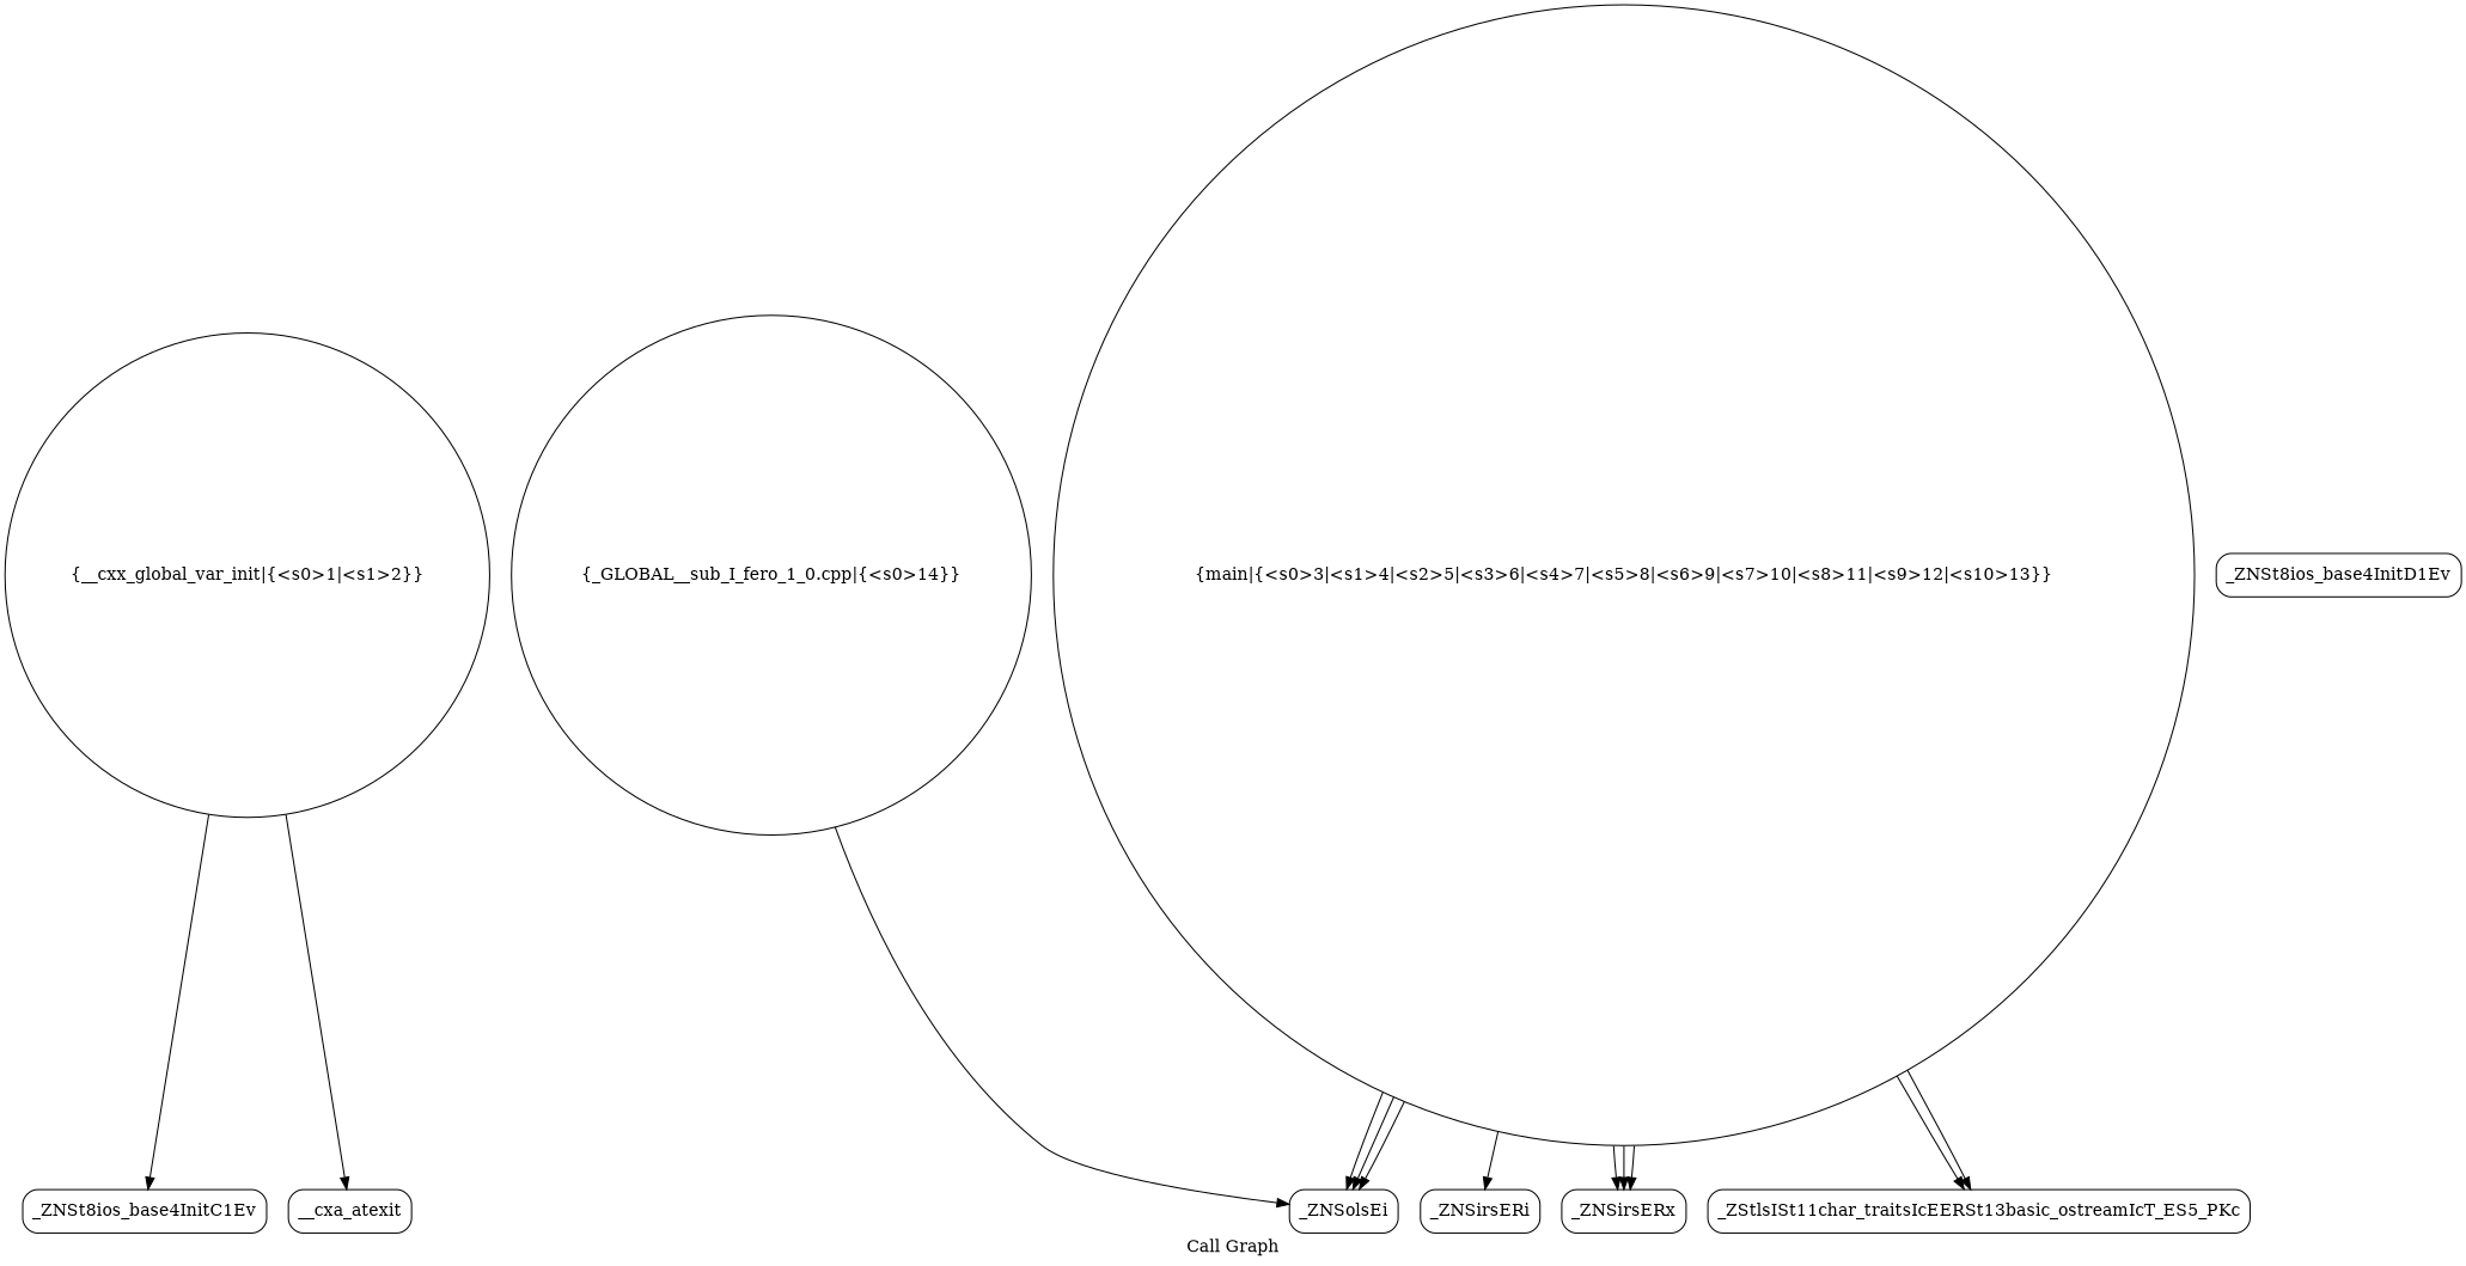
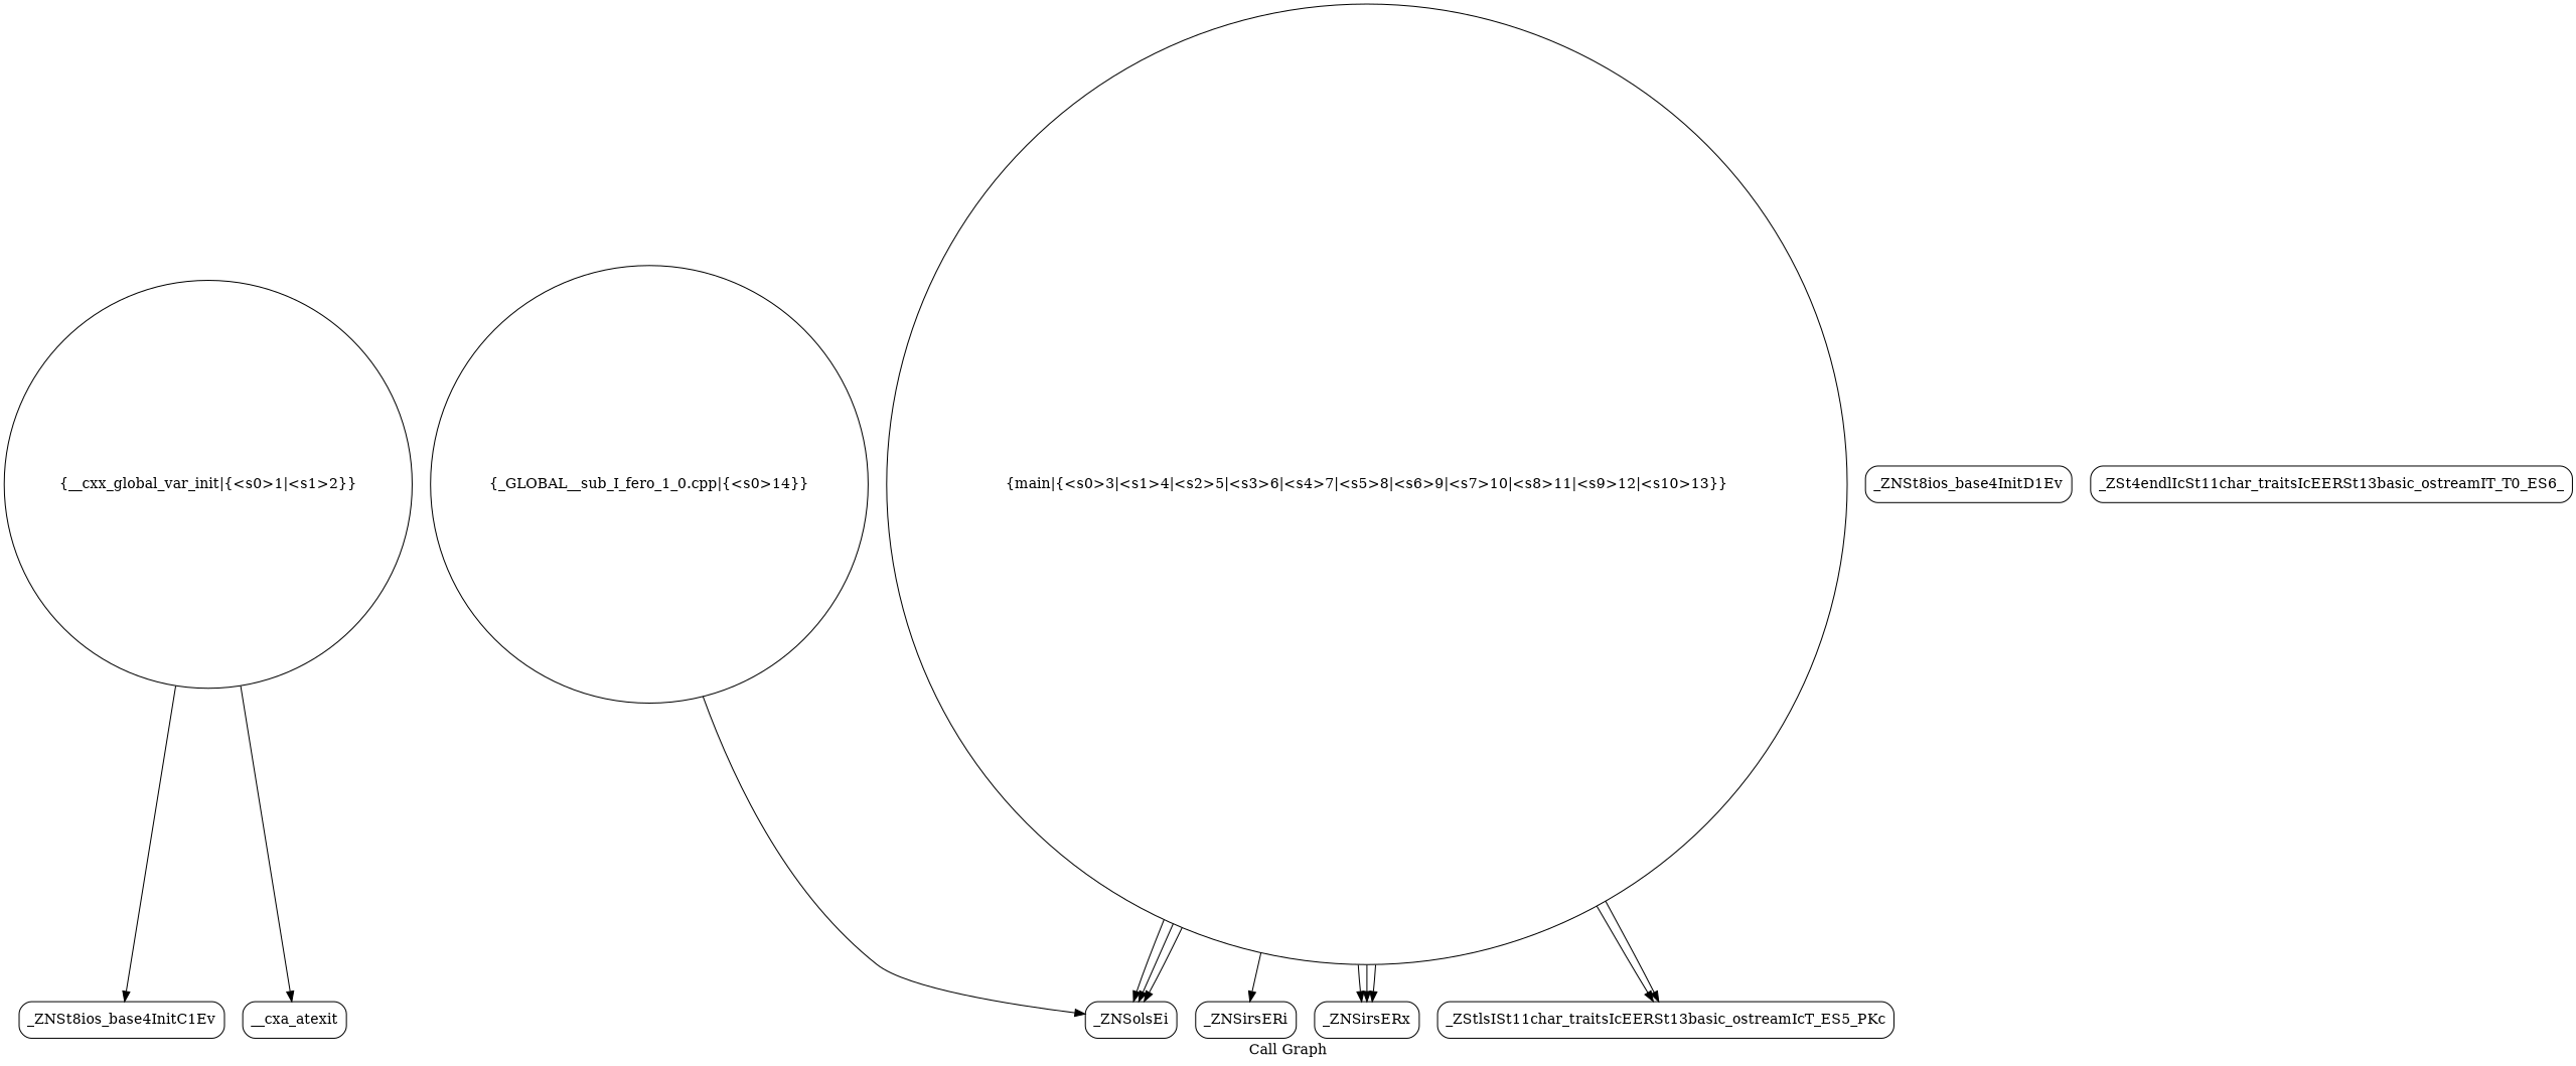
  digraph {
    label="Call Graph"
    node [shape=Mrecord]
    edge [color=black tailport=s0]
    n1 [label="{__cxx_global_var_init|{<s0>1|<s1>2}}" shape=circle]
    n2 [label="{_ZNSt8ios_base4InitC1Ev}"]
    n3 [label="{__cxa_atexit}"]
    n4 [label="{_ZNSolsEi}"]
    n5 [label="{_ZNSt8ios_base4InitD1Ev}"]
+   n6 [label="{_ZSt4endlIcSt11char_traitsIcEERSt13basic_ostreamIT_T0_ES6_}"]
    n7 [label="{main|{<s0>3|<s1>4|<s2>5|<s3>6|<s4>7|<s5>8|<s6>9|<s7>10|<s8>11|<s9>12|<s10>13}}" shape=circle]
    n8 [label="{_ZNSirsERi}"]
    n9 [label="{_ZNSirsERx}"]
    n10 [label="{_ZStlsISt11char_traitsIcEERSt13basic_ostreamIcT_ES5_PKc}"]
    n11 [label="{_GLOBAL__sub_I_fero_1_0.cpp|{<s0>14}}" shape=circle]
    n1 -> n2
    n1 -> n3 [tailport=s1]
    n7 -> n4 [tailport=s4]
    n7 -> n4 [tailport=s7]
    n7 -> n4 [tailport=s9]
    n7 -> n8
    n7 -> n9 [tailport=s1]
    n7 -> n9 [tailport=s2]
    n7 -> n9 [tailport=s3]
    n7 -> n10 [tailport=s6]
    n7 -> n10 [tailport=s8]
    n11 -> n4
  }
